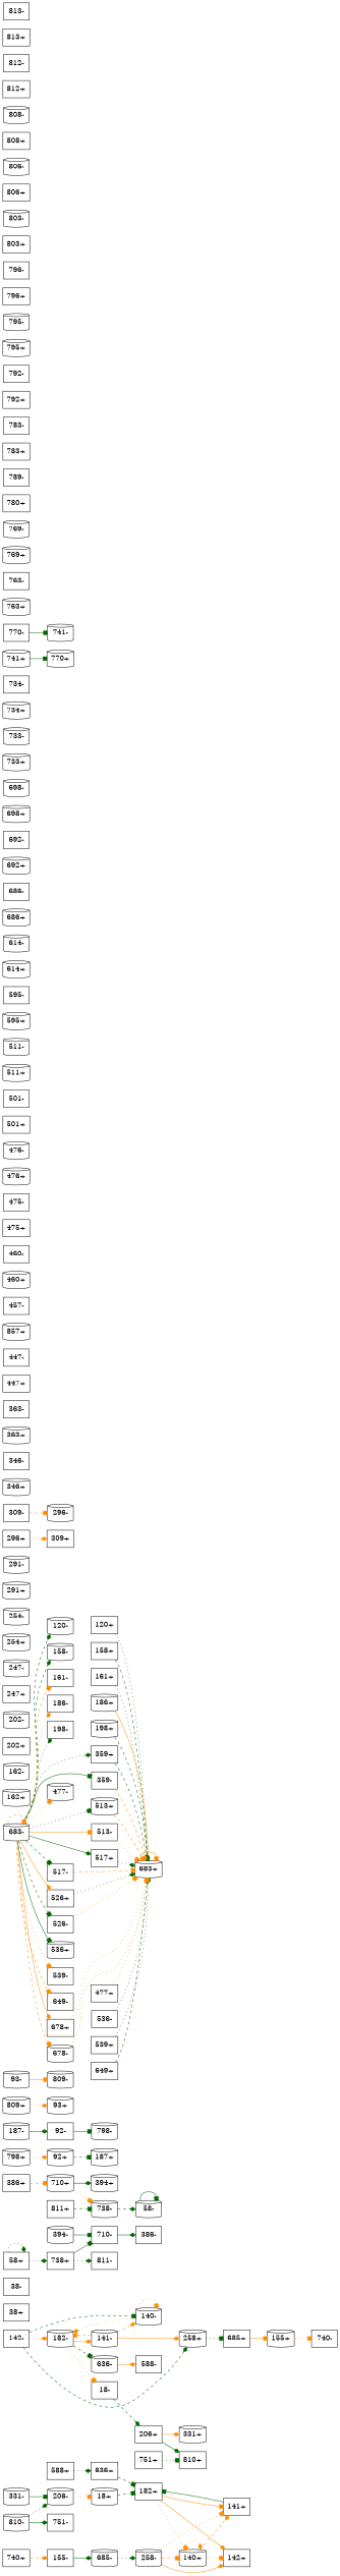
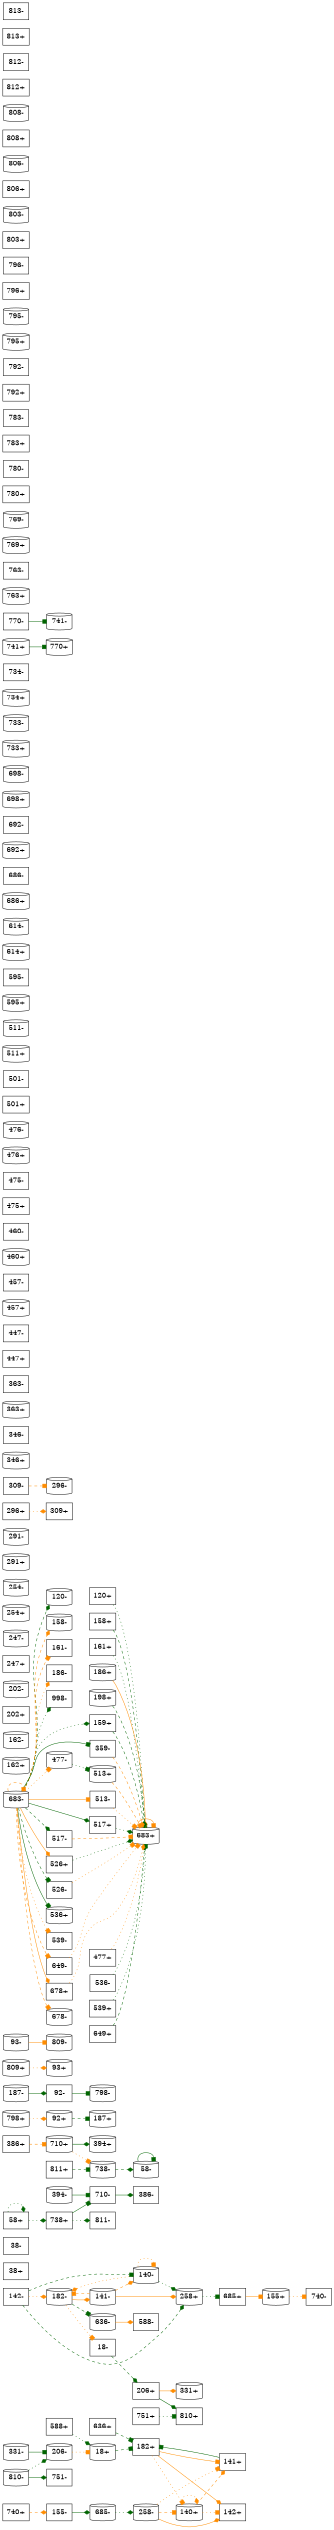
  digraph {
    k=29
    rankdir=LR
    node [C=466 l=58 shape=box]
    edge [arrowhead=box color=darkgreen d=-28 style=dotted]
    "18+" [C=168 l=35 shape=cylinder]
    "182+" [C=26 l=29]
    "140+" [C=2122 l=29 shape=cylinder]
    "141+" [C=350 l=56]
    "142+" [C=10 l=29]
    "18-" [C=168 l=35]
    "206+" [C=20 l=29]
    "331+" [C=1125 l=66 shape=cylinder]
    "810+" [C=627981 l=17921]
    "38+" [C=725 l=109]
    "38-" [C=725 l=109]
    "58+" [C=599 l=32]
    "738+" [C=70518 l=1957]
    "710-" [C=86 l=31]
    "811-" [C=904917 l=23960]
    "58-" [C=599 l=32 shape=cylinder]
    "92+" [C=2387 l=51 shape=cylinder]
    "187+" [C=1273 l=33 shape=cylinder]
    "92-" [C=2387 l=51]
    "798-" [C=319627 l=8584 shape=cylinder]
    "93+" [C=464 l=51 shape=cylinder]
    "93-" [C=464 l=51 shape=cylinder]
    "809-" [C=829877 l=23843 shape=cylinder]
    "120+" [C=265 l=54]
    "683+" [C=14751 shape=cylinder]
    "120-" [C=265 l=54 shape=cylinder]
    "140-" [C=2122 l=29 shape=cylinder]
    "182-" [C=26 l=29 shape=cylinder]
    "258+" [l=60 shape=cylinder]
    "141-" [C=350 l=56 shape=cylinder]
    "636-" [C=35 l=30 shape=cylinder]
    "685+" [C=186 l=30]
    "142-" [C=10 l=29]
    "155+" [C=987 l=67 shape=cylinder]
    "740-" [C=69379 l=2110]
    "155-" [C=987 l=67]
    "685-" [C=186 l=30 shape=cylinder]
    "258-" [l=60 shape=cylinder]
    "158+" [C=204 l=53]
    "158-" [C=204 l=53 shape=cylinder]
    "161+" [C=973 l=62]
    "161-" [C=973 l=62]
    "162+" [C=230 l=50 shape=cylinder]
    "162-" [C=230 l=50 shape=cylinder]
    "588-" [C=159 l=45]
    "186+" [C=992 l=72 shape=cylinder]
    "186-" [C=992 l=72]
    "187-" [C=1273 l=33 shape=cylinder]
    "198+" [C=635 l=80 shape=cylinder]
-   "198-" [C=635 l=80]
+   "198-" [C=635 l=80 label="998-"]
    "202+" [C=4367 l=212]
    "202-" [C=4367 l=212 shape=cylinder]
    "206-" [C=20 l=29 shape=cylinder]
    "247+" [C=715 l=78]
    "247-" [C=715 l=78 shape=cylinder]
    "254+" [l=62 shape=cylinder]
    "254-" [l=62 shape=cylinder]
    "291+" [C=1233 l=57 shape=cylinder]
    "291-" [C=1233 l=57 shape=cylinder]
    "296+" [C=1077 l=78]
    "309+" [C=191 l=34]
    "296-" [C=1077 l=78 shape=cylinder]
    "309-" [C=191 l=34]
    "331-" [C=1125 l=66 shape=cylinder]
    "346+" [C=864 l=96 shape=cylinder]
    "346-" [C=864 l=96]
-   "359+" [C=1047 l=81]
+   "359+" [C=1047 l=81 label="159+"]
    "359-" [C=1047 l=81]
    "363+" [C=5129 l=194 shape=cylinder]
    "363-" [C=5129 l=194]
    "386+" [C=664]
    "710+" [C=86 l=31 shape=cylinder]
    "394+" [C=318 l=39 shape=cylinder]
    "738-" [C=70518 l=1957 shape=cylinder]
    "386-" [C=664]
    "394-" [C=318 l=39 shape=cylinder]
    "447+" [C=1477 l=99]
    "447-" [C=1477 l=99]
-   "457+" [C=772 l=69 shape=cylinder label="857+"]
+   "457+" [C=772 l=69 shape=cylinder]
    "457-" [C=772 l=69]
    "460+" [C=1518 l=108 shape=cylinder]
    "460-" [C=1518 l=108]
    "475+" [C=538]
    "475-" [C=538]
    "476+" [C=424 l=57 shape=cylinder]
    "476-" [C=424 l=57 shape=cylinder]
    "477+" [C=289 l=54]
    "477-" [C=289 l=54 shape=cylinder]
    "501+" [C=1365 l=73]
    "501-" [C=1365 l=73]
    "511+" [C=1773 shape=cylinder]
    "511-" [C=1773 shape=cylinder]
    "513+" [C=913 l=80 shape=cylinder]
    "513-" [C=913 l=80]
    "517+" [C=535 l=79]
    "517-" [C=535 l=79]
    "526+" [C=550 l=80]
    "526-" [C=550 l=80]
    "536+" [C=316 l=60 shape=cylinder]
    "536-" [C=316 l=60]
    "539+" [C=1330 l=53]
    "539-" [C=1330 l=53]
    "588+" [C=159 l=45]
    "636+" [C=35 l=30]
    "595+" [C=734 l=62 shape=cylinder]
    "595-" [C=734 l=62]
    "614+" [C=706 l=51 shape=cylinder]
    "614-" [C=706 l=51 shape=cylinder]
    "649+" [C=225]
    "649-" [C=225]
    "678+" [C=643 l=80]
    "678-" [C=643 l=80 shape=cylinder]
    "683-" [C=14751 shape=cylinder]
    "686+" [C=861 l=62 shape=cylinder]
    "686-" [C=861 l=62]
    "692+" [C=2181 l=130 shape=cylinder]
    "692-" [C=2181 l=130]
    "698+" [C=649 l=57 shape=cylinder]
    "698-" [C=649 l=57 shape=cylinder]
    "733+" [C=726848 l=20380 shape=cylinder]
    "733-" [C=726848 l=20380 shape=cylinder]
    "734+" [C=125533 l=3589 shape=cylinder]
    "734-" [C=125533 l=3589]
    "740+" [C=69379 l=2110]
    "741+" [C=281325 l=7688 shape=cylinder]
    "770+" [C=25523 l=694 shape=cylinder]
    "741-" [C=281325 l=7688 shape=cylinder]
    "751+" [C=56755 l=1603]
    "751-" [C=56755 l=1603]
    "763+" [C=57920 l=1783 shape=cylinder]
    "763-" [C=57920 l=1783]
    "769+" [C=14113 l=564 shape=cylinder]
    "769-" [C=14113 l=564 shape=cylinder]
    "770-" [C=25523 l=694]
    "780+" [C=117810 l=3414]
-   "780-" [C=117810 l=3414 label="789-"]
+   "780-" [C=117810 l=3414]
    "783+" [C=85649 l=2162]
    "783-" [C=85649 l=2162]
    "792+" [C=88242 l=2297]
    "792-" [C=88242 l=2297]
    "795+" [C=291207 l=8367 shape=cylinder]
    "795-" [C=291207 l=8367 shape=cylinder]
    "796+" [C=183509 l=4868]
    "796-" [C=183509 l=4868]
    "798+" [C=319627 l=8584 shape=cylinder]
    "803+" [C=97374 l=2607]
    "803-" [C=97374 l=2607 shape=cylinder]
    "806+" [C=467407 l=13174]
    "806-" [C=467407 l=13174 shape=cylinder]
    "808+" [C=582016 l=16494]
    "808-" [C=582016 l=16494 shape=cylinder]
    "809+" [C=829877 l=23843 shape=cylinder]
    "810-" [C=627981 l=17921 shape=cylinder]
    "811+" [C=904917 l=23960]
    "812+" [C=1052254 l=28802]
    "812-" [C=1052254 l=28802]
    "813+" [C=488493 l=13777]
    "813-" [C=488493 l=13777]
    "18+" -> "182+" [d=-24 style=dashed]
    "182+" -> "140+" [color=darkorange]
    "182+" -> "141+" [color=darkorange style=solid]
    "182+" -> "142+" [arrowhead=diamond color=darkorange style=solid]
    "140+" -> "140+" [arrowhead=diamond color=darkorange]
    "140+" -> "141+" [arrowhead=diamond color=darkorange style=dashed]
    "140+" -> "142+" [color=darkorange]
    "141+" -> "182+" [style=solid]
    "18-" -> "206+" [arrowhead=diamond style=dashed]
    "206+" -> "331+" [arrowhead=diamond color=darkorange style=solid]
    "206+" -> "810+" [arrowhead=diamond style=solid]
    "58+" -> "58+" [arrowhead=diamond]
    "58+" -> "738+" [arrowhead=diamond]
    "738+" -> "710-" [style=solid]
    "738+" -> "811-" [arrowhead=diamond d=-174]
    "710-" -> "386-" [arrowhead=diamond style=solid]
    "58-" -> "58-" [style=solid]
    "92+" -> "187+" [style=dashed]
    "92-" -> "798-" [style=solid]
    "93-" -> "809-" [color=darkorange style=solid]
    "120+" -> "683+" [d=-26]
    "683+" -> "683+" [color=darkorange d=-27 style=solid]
    "140-" -> "140-" [color=darkorange]
    "140-" -> "182-" [arrowhead=diamond color=darkorange]
+   "140-" -> "258+" [arrowhead=diamond]
    "182-" -> "18-" [color=darkorange d=-24]
    "182-" -> "141-" [arrowhead=diamond color=darkorange style=solid]
    "182-" -> "636-" [d=-24 style=dashed]
    "258+" -> "685+"
    "141-" -> "140-" [arrowhead=diamond color=darkorange style=dashed]
    "141-" -> "182-" [color=darkorange style=dashed]
    "141-" -> "258+" [arrowhead=diamond color=darkorange style=solid]
    "636-" -> "588-" [arrowhead=diamond color=darkorange style=solid]
    "685+" -> "155+" [color=darkorange style=solid]
    "142-" -> "140-" [style=dashed]
    "142-" -> "182-" [arrowhead=diamond color=darkorange]
    "142-" -> "258+" [arrowhead=diamond style=dashed]
    "155+" -> "740-" [color=darkorange]
    "155-" -> "685-" [arrowhead=diamond style=solid]
    "685-" -> "258-" [arrowhead=diamond]
    "258-" -> "140+" [color=darkorange style=dashed]
    "258-" -> "141+" [color=darkorange]
    "258-" -> "142+" [arrowhead=diamond color=darkorange style=solid]
    "158+" -> "683+" [d=-25 style=dashed]
    "161+" -> "683+" [arrowhead=diamond d=-27]
    "186+" -> "683+" [arrowhead=diamond color=darkorange d=-27 style=solid]
    "187-" -> "92-" [arrowhead=diamond style=solid]
    "198+" -> "683+" [arrowhead=diamond d=-26 style=dashed]
    "206-" -> "18+" [color=darkorange]
    "296+" -> "309+" [arrowhead=diamond color=darkorange]
    "309-" -> "296-" [color=darkorange style=dashed]
    "331-" -> "206-" [style=solid]
    "359+" -> "683+" [arrowhead=diamond d=-27 style=dashed]
    "359-" -> "683+" [arrowhead=diamond color=darkorange d=-26 style=dashed]
    "386+" -> "710+" [color=darkorange style=dashed]
    "710+" -> "394+" [arrowhead=diamond style=solid]
    "710+" -> "738-" [color=darkorange]
    "738-" -> "58-" [arrowhead=diamond style=dashed]
    "394-" -> "710-" [style=solid]
    "477+" -> "683+" [arrowhead=diamond color=darkorange d=-26]
    "513+" -> "683+" [color=darkorange d=-27 style=dashed]
    "513-" -> "683+" [color=darkorange d=-25]
    "517+" -> "683+" [arrowhead=diamond d=-25]
    "517-" -> "683+" [color=darkorange d=-26 style=dashed]
    "526+" -> "683+" [arrowhead=diamond d=-26]
    "526-" -> "683+" [color=darkorange d=-26]
    "536-" -> "683+" [arrowhead=diamond d=-26]
    "539+" -> "683+" [d=-27]
-   "588+" -> "636+" [arrowhead=diamond]
+   "588+" -> "18+" [arrowhead=diamond]
    "636+" -> "182+" [d=-24 style=dashed]
    "649+" -> "683+" [arrowhead=diamond d=-25 style=dashed]
    "678+" -> "683+" [arrowhead=diamond color=darkorange d=-26]
-   "678-" -> "683+" [color=darkorange d=-26]
+   "649-" -> "683+" [color=darkorange d=-26]
    "683-" -> "120-" [arrowhead=diamond d=-26 style=dashed]
-   "683-" -> "158-" [arrowhead=diamond d=-25 style=dashed]
+   "683-" -> "158-" [arrowhead=diamond color=darkorange d=-25 style=dashed]
    "683-" -> "161-" [color=darkorange d=-27 style=dashed]
    "683-" -> "186-" [arrowhead=diamond color=darkorange d=-27]
    "683-" -> "198-" [arrowhead=diamond d=-26]
    "683-" -> "359+" [arrowhead=diamond d=-26]
    "683-" -> "359-" [d=-27 style=solid]
    "683-" -> "477-" [color=darkorange d=-26]
-   "683-" -> "513+" [d=-25]
+   "477-" -> "513+" [d=-25]
    "683-" -> "513-" [color=darkorange d=-27 style=solid]
    "683-" -> "517+" [arrowhead=diamond d=-26 style=solid]
-   "683-" -> "517-" [d=-25 style=dashed]
+   "683-" -> "517-" [arrowhead=diamond d=-25 style=dashed]
    "683-" -> "526+" [arrowhead=diamond color=darkorange d=-26 style=solid]
    "683-" -> "526-" [d=-26 style=dashed]
    "683-" -> "536+" [d=-26 style=solid]
    "683-" -> "539-" [color=darkorange d=-27]
    "683-" -> "649-" [color=darkorange d=-25 style=dashed]
    "683-" -> "678+" [arrowhead=diamond color=darkorange d=-26 style=solid]
    "683-" -> "678-" [color=darkorange d=-26 style=dashed]
    "683-" -> "683-" [color=darkorange d=-27 style=dashed]
    "740+" -> "155-" [arrowhead=diamond color=darkorange style=dashed]
    "741+" -> "770+" [d=-26 style=solid]
    "751+" -> "810+" [d=-186]
    "770-" -> "741-" [d=-26 style=solid]
    "798+" -> "92+" [arrowhead=diamond color=darkorange]
    "809+" -> "93+" [arrowhead=diamond color=darkorange]
    "810-" -> "206-" [arrowhead=diamond]
    "810-" -> "751-" [arrowhead=diamond d=-186 style=solid]
    "811+" -> "738-" [d=-174 style=dashed]
  }
